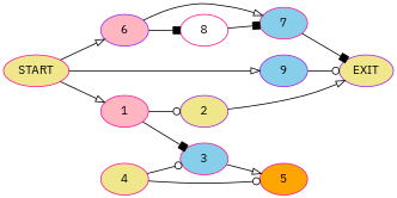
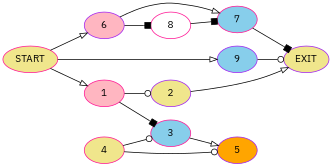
  digraph {
    fontname="IBM Plex Sans"
    rankdir=LR
    node [color=deeppink fillcolor=khaki fontname="IBM Plex Sans" style=filled]
    edge [arrowhead=onormal fontname="IBM Plex Sans"]
    n1 [label=START]
    1 [fillcolor=lightpink]
    6 [color=purple fillcolor=lightpink]
    9 [color=purple fillcolor=skyblue]
    2 [color=purple]
    3 [fillcolor=skyblue]
    7 [fillcolor=skyblue]
    8 [fillcolor=white]
    n9 [color=purple label=EXIT]
-   5 [fillcolor=orange]
+   5 [color=purple fillcolor=orange]
    4
    n1 -> 1
    n1 -> 6
    n1 -> 9
    1 -> 2 [arrowhead=odot]
    1 -> 3 [arrowhead=box]
    6 -> 7
    6 -> 8 [arrowhead=box]
    9 -> n9 [arrowhead=odot]
    2 -> n9
    3 -> 5
    7 -> n9 [arrowhead=box]
    8 -> 7 [arrowhead=box]
    4 -> 3 [arrowhead=odot]
    4 -> 5 [arrowhead=odot]
  }
